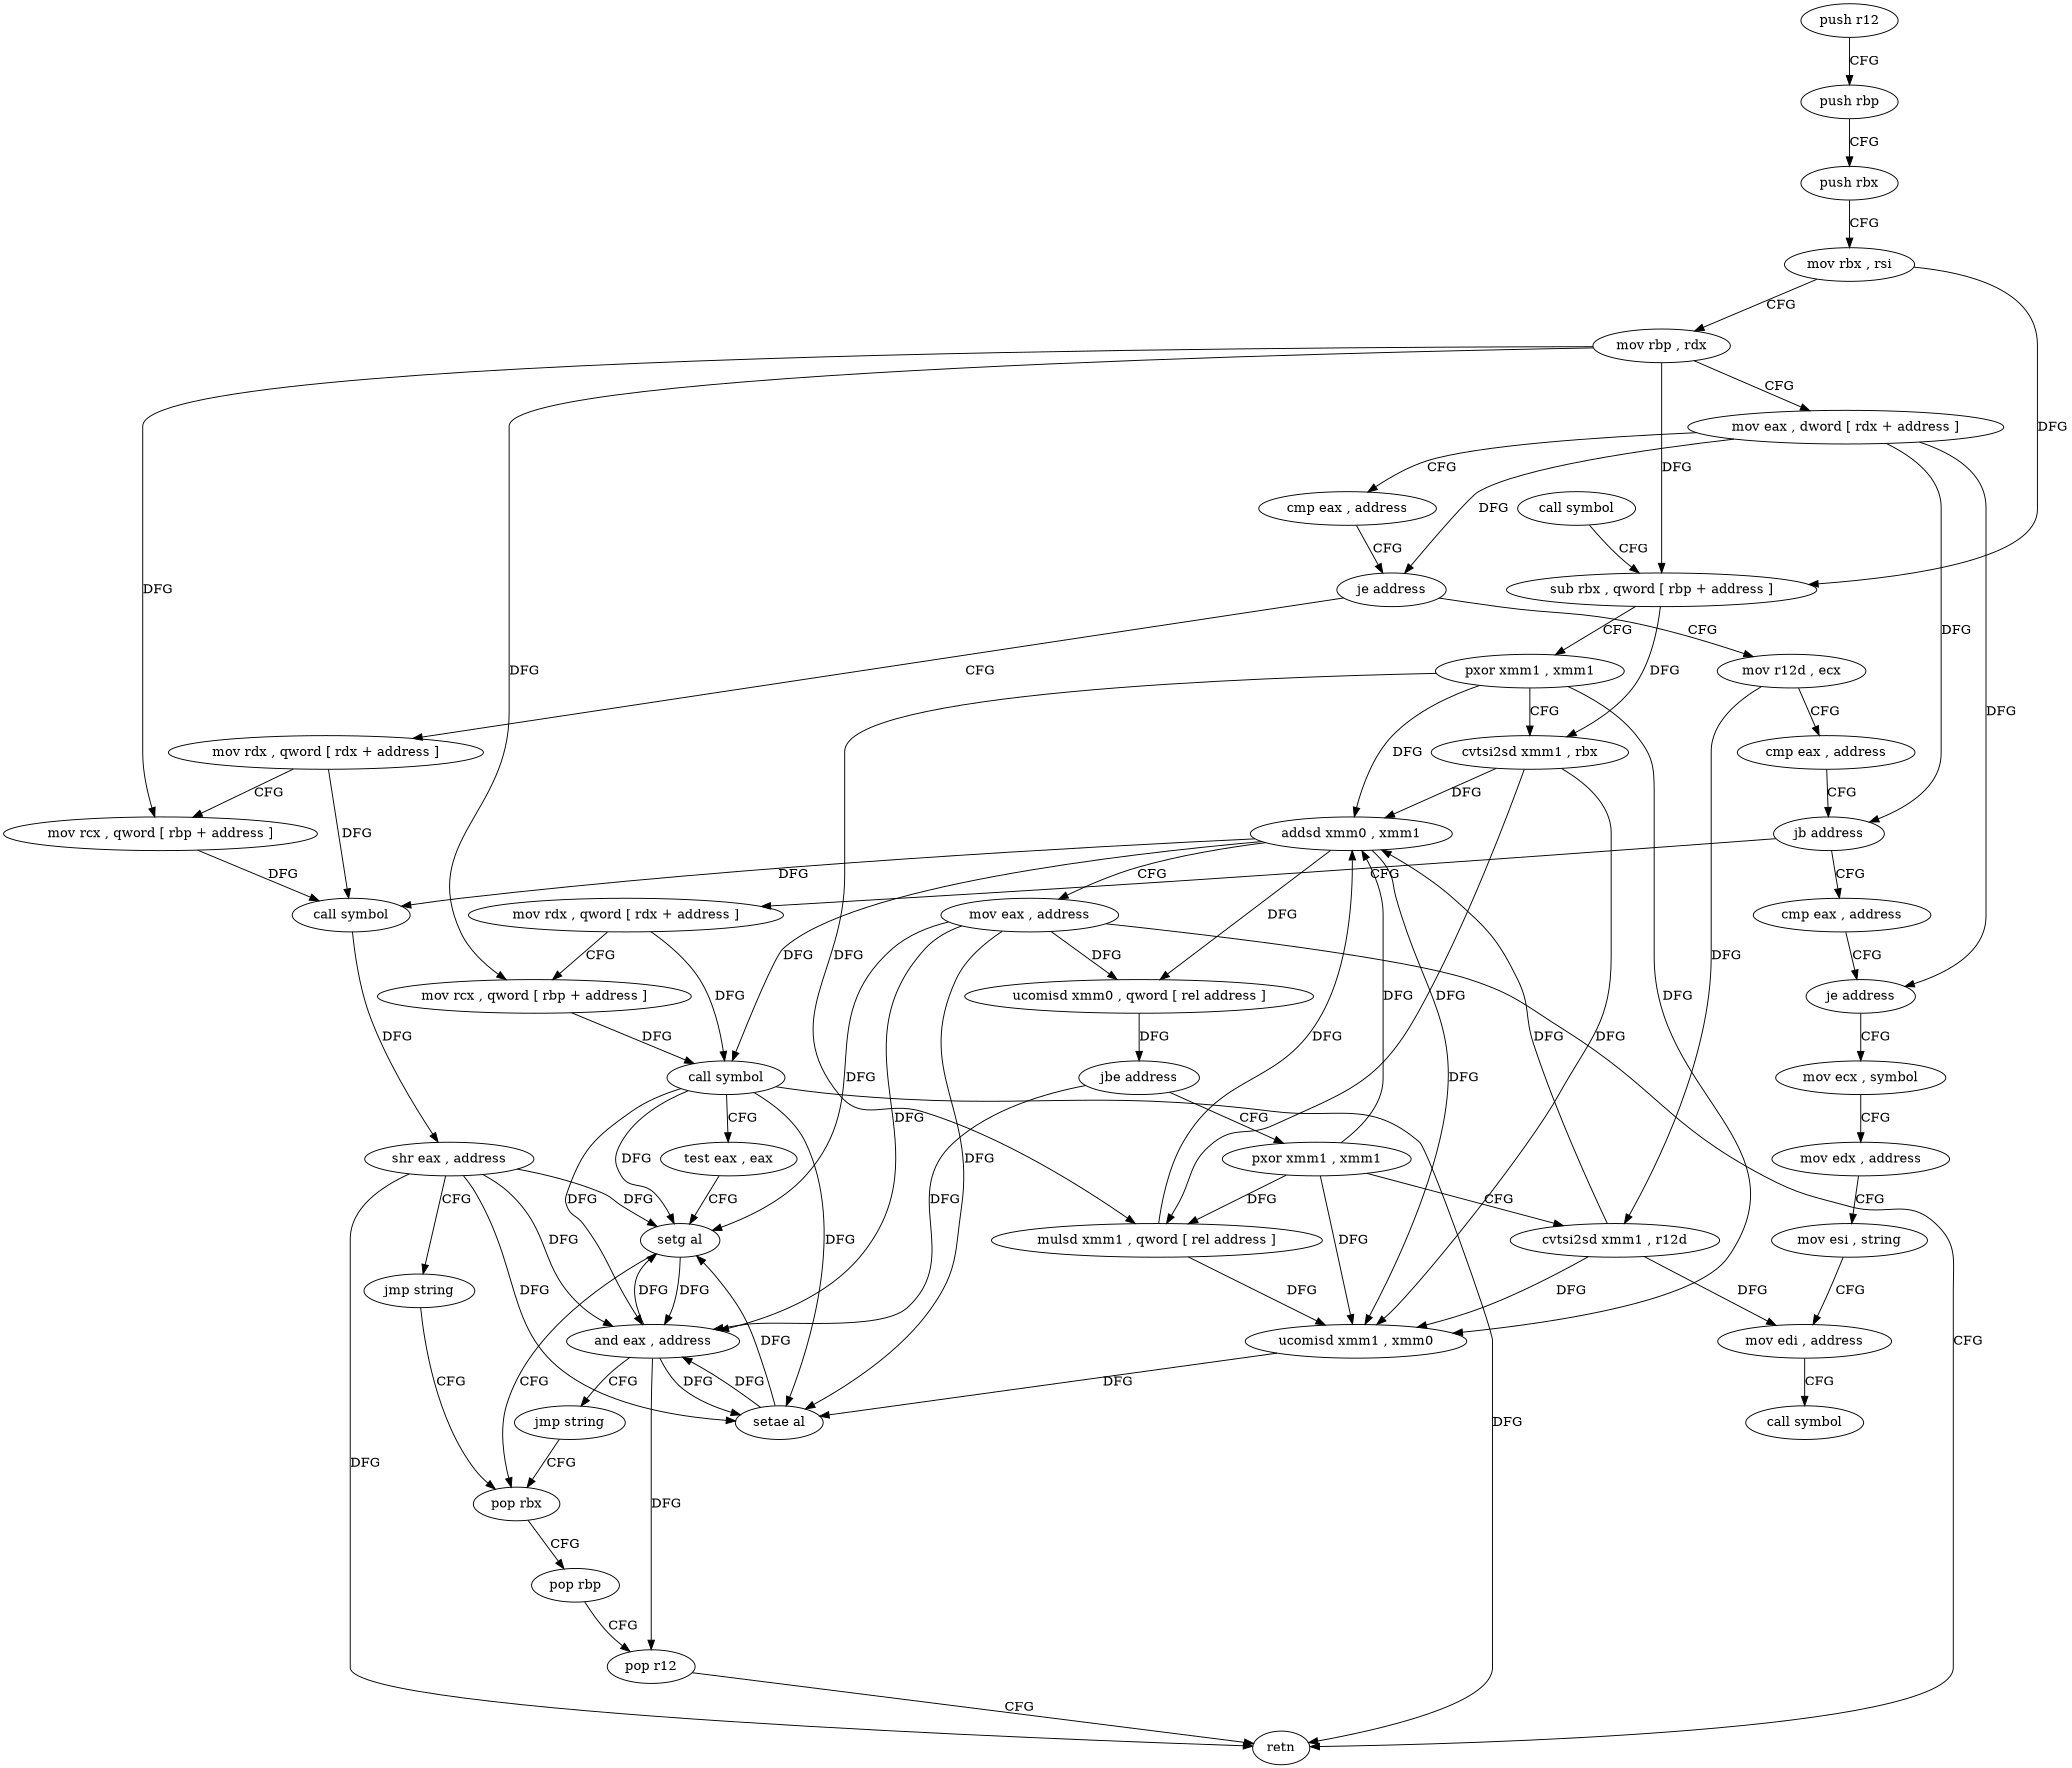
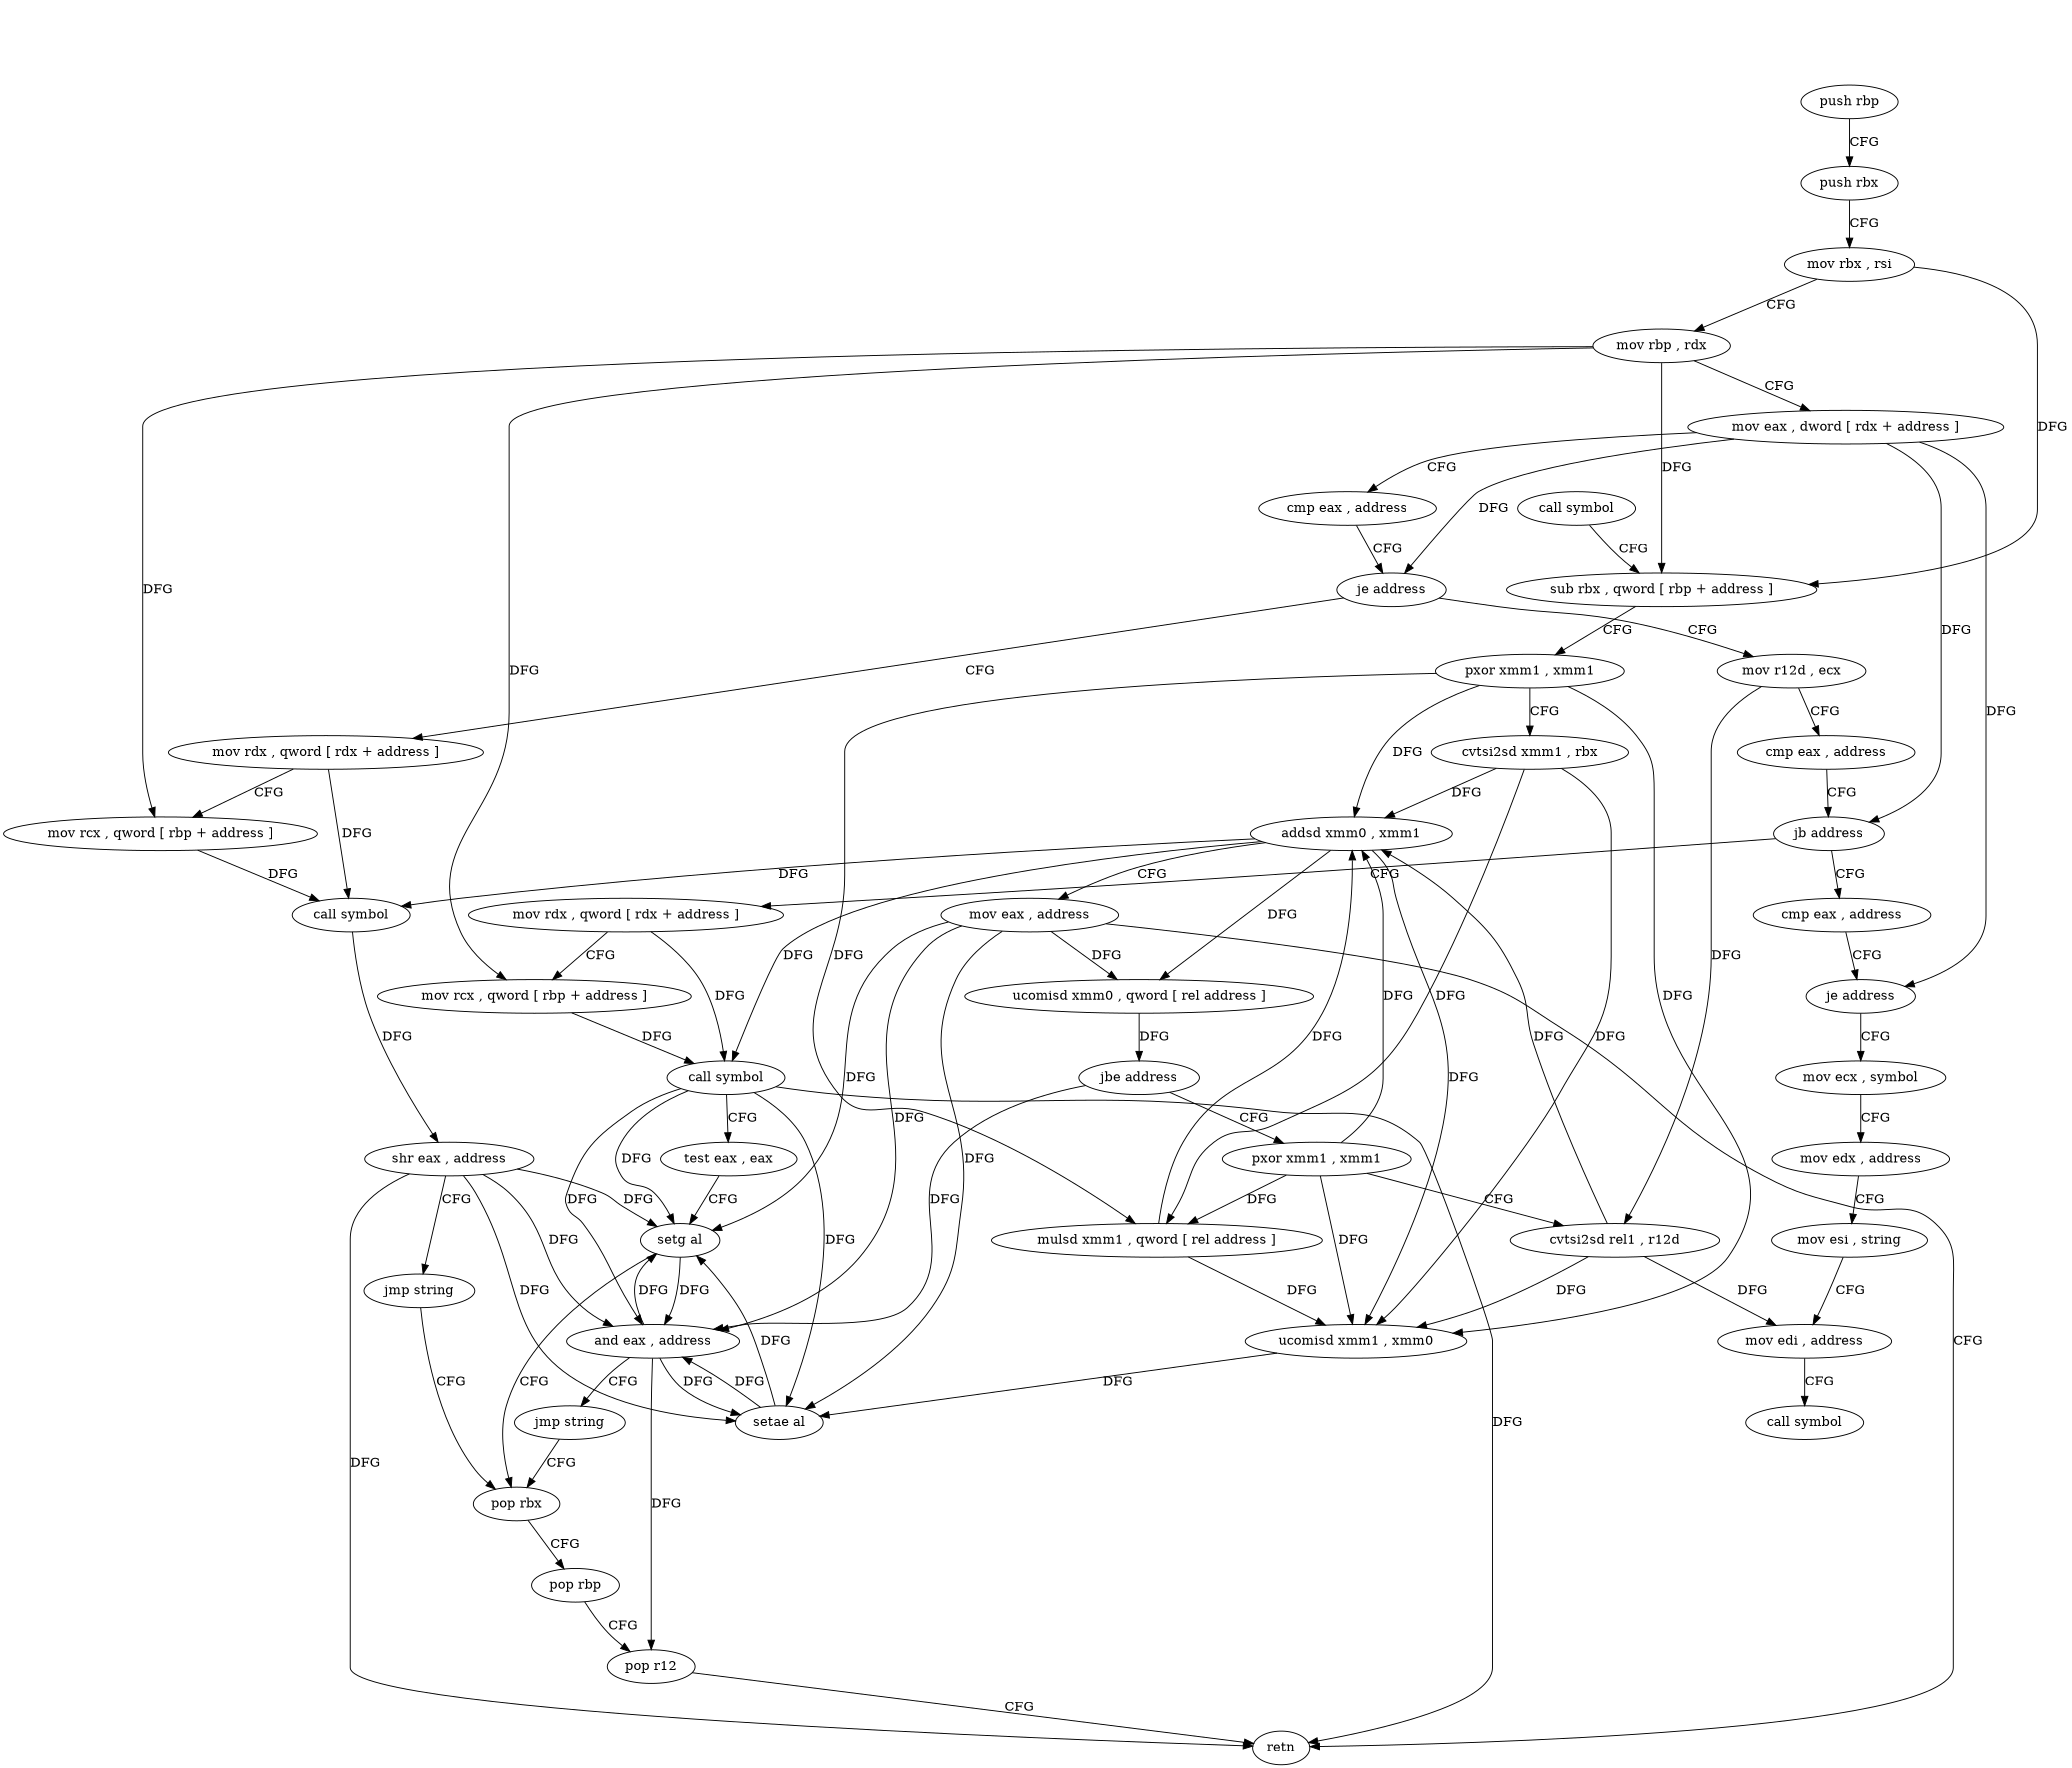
  digraph {
-   n1 [label="push r12"]
    n2 [label="push rbp"]
    n3 [label="push rbx"]
    n4 [label="mov rbx , rsi"]
    n5 [label="mov rbp , rdx"]
    n6 [label="sub rbx , qword [ rbp + address ]"]
    n7 [label="mov eax , dword [ rdx + address ]"]
    n8 [label="mov rcx , qword [ rbp + address ]"]
    n9 [label="mov rcx , qword [ rbp + address ]"]
    n10 [label="pxor xmm1 , xmm1"]
    n11 [label="cvtsi2sd xmm1 , rbx"]
    n12 [label="cmp eax , address"]
    n13 [label="je address"]
    n14 [label="jb address"]
    n15 [label="je address"]
    n16 [label="call symbol"]
    n17 [label="call symbol"]
    n18 [label="mov rdx , qword [ rdx + address ]"]
    n19 [label="mov r12d , ecx"]
    n20 [label="mov rdx , qword [ rdx + address ]"]
    n21 [label="cmp eax , address"]
    n22 [label="mov ecx , symbol"]
    n23 [label="cmp eax , address"]
-   n24 [label="cvtsi2sd xmm1 , r12d"]
+   n24 [label="cvtsi2sd rel1 , r12d"]
    n25 [label="shr eax , address"]
    n26 [label="addsd xmm0 , xmm1"]
    n27 [label="ucomisd xmm1 , xmm0"]
    n28 [label="mov edi , address"]
    n29 [label="jmp string"]
    n30 [label=retn]
    n31 [label="setg al"]
    n32 [label="and eax , address"]
    n33 [label="setae al"]
    n34 [label="pop rbx"]
    n35 [label="pop r12"]
    n36 [label="jmp string"]
    n37 [label="pop rbp"]
    n38 [label="test eax , eax"]
    n39 [label="mov edx , address"]
    n40 [label="call symbol"]
    n41 [label="mov esi , string"]
    n42 [label="mulsd xmm1 , qword [ rel address ]"]
    n43 [label="mov eax , address"]
    n44 [label="ucomisd xmm0 , qword [ rel address ]"]
    n45 [label="jbe address"]
    n46 [label="pxor xmm1 , xmm1"]
    n47 [label="call symbol"]
-   n1 -> n2 [label=CFG]
    n2 -> n3 [label=CFG]
    n3 -> n4 [label=CFG]
    n4 -> n5 [label=CFG]
    n4 -> n6 [label=DFG]
    n5 -> n6 [label=DFG]
    n5 -> n7 [label=CFG]
    n5 -> n8 [label=DFG]
    n5 -> n9 [label=DFG]
    n6 -> n10 [label=CFG]
-   n6 -> n11 [label=DFG]
    n7 -> n12 [label=CFG]
    n7 -> n13 [label=DFG]
    n7 -> n14 [label=DFG]
    n7 -> n15 [label=DFG]
    n8 -> n16 [label=DFG]
    n9 -> n17 [label=DFG]
    n10 -> n11 [label=CFG]
    n10 -> n26 [label=DFG]
    n10 -> n27 [label=DFG]
    n10 -> n42 [label=DFG]
    n11 -> n26 [label=DFG]
    n11 -> n27 [label=DFG]
    n11 -> n42 [label=DFG]
    n12 -> n13 [label=CFG]
    n13 -> n18 [label=CFG]
    n13 -> n19 [label=CFG]
    n14 -> n20 [label=CFG]
    n14 -> n21 [label=CFG]
    n15 -> n22 [label=CFG]
    n16 -> n25 [label=DFG]
    n17 -> n30 [label=DFG]
    n17 -> n31 [label=DFG]
    n17 -> n32 [label=DFG]
    n17 -> n33 [label=DFG]
    n17 -> n38 [label=CFG]
    n18 -> n8 [label=CFG]
    n18 -> n16 [label=DFG]
    n19 -> n23 [label=CFG]
    n19 -> n24 [label=DFG]
    n20 -> n9 [label=CFG]
    n20 -> n17 [label=DFG]
    n21 -> n15 [label=CFG]
    n22 -> n39 [label=CFG]
    n23 -> n14 [label=CFG]
    n24 -> n26 [label=DFG]
    n24 -> n27 [label=DFG]
    n24 -> n28 [label=DFG]
    n25 -> n29 [label=CFG]
    n25 -> n30 [label=DFG]
    n25 -> n31 [label=DFG]
    n25 -> n32 [label=DFG]
    n25 -> n33 [label=DFG]
    n26 -> n16 [label=DFG]
    n26 -> n17 [label=DFG]
    n26 -> n27 [label=DFG]
    n26 -> n43 [label=CFG]
    n26 -> n44 [label=DFG]
    n27 -> n33 [label=DFG]
    n28 -> n47 [label=CFG]
    n29 -> n34 [label=CFG]
    n31 -> n32 [label=DFG]
    n31 -> n34 [label=CFG]
    n32 -> n31 [label=DFG]
    n32 -> n33 [label=DFG]
    n32 -> n35 [label=DFG]
    n32 -> n36 [label=CFG]
    n33 -> n31 [label=DFG]
    n33 -> n32 [label=DFG]
    n34 -> n37 [label=CFG]
    n35 -> n30 [label=CFG]
    n36 -> n34 [label=CFG]
    n37 -> n35 [label=CFG]
    n38 -> n31 [label=CFG]
    n39 -> n41 [label=CFG]
    n40 -> n6 [label=CFG]
    n41 -> n28 [label=CFG]
    n42 -> n26 [label=DFG]
    n42 -> n27 [label=DFG]
    n43 -> n30 [label=CFG]
    n43 -> n31 [label=DFG]
    n43 -> n32 [label=DFG]
    n43 -> n33 [label=DFG]
    n43 -> n44 [label=DFG]
    n44 -> n45 [label=DFG]
    n45 -> n32 [label=DFG]
    n45 -> n46 [label=CFG]
    n46 -> n24 [label=CFG]
    n46 -> n26 [label=DFG]
    n46 -> n27 [label=DFG]
    n46 -> n42 [label=DFG]
  }
